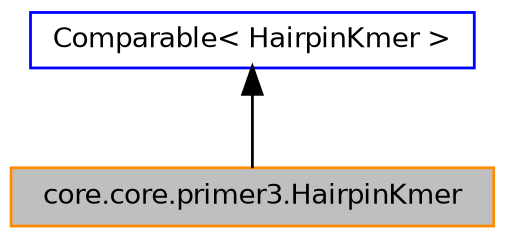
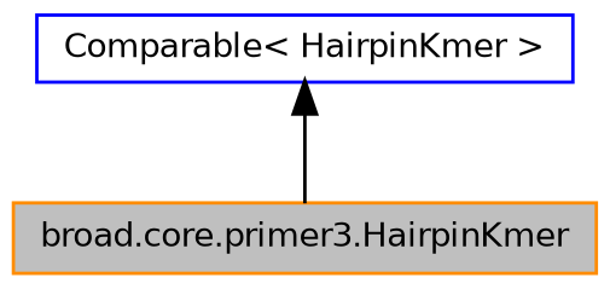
  digraph {
    node [fontname=Helvetica fontsize=10 shape=record style=filled]
-   n1 [color=darkorange fillcolor=grey75 fontcolor=black height=0.2 label="core.core.primer3.HairpinKmer" width=0.4]
+   n1 [color=darkorange fillcolor=grey75 fontcolor=black height=0.2 label="broad.core.primer3.HairpinKmer" width=0.4]
    n2 [color=blue fillcolor=white height=0.2 label="Comparable\< HairpinKmer \>" width=0.4]
    n2 -> n1 [color=black dir=back fontname=Helvetica fontsize=10 labelfontname=Helvetica labelfontsize=10 style=solid]
  }
